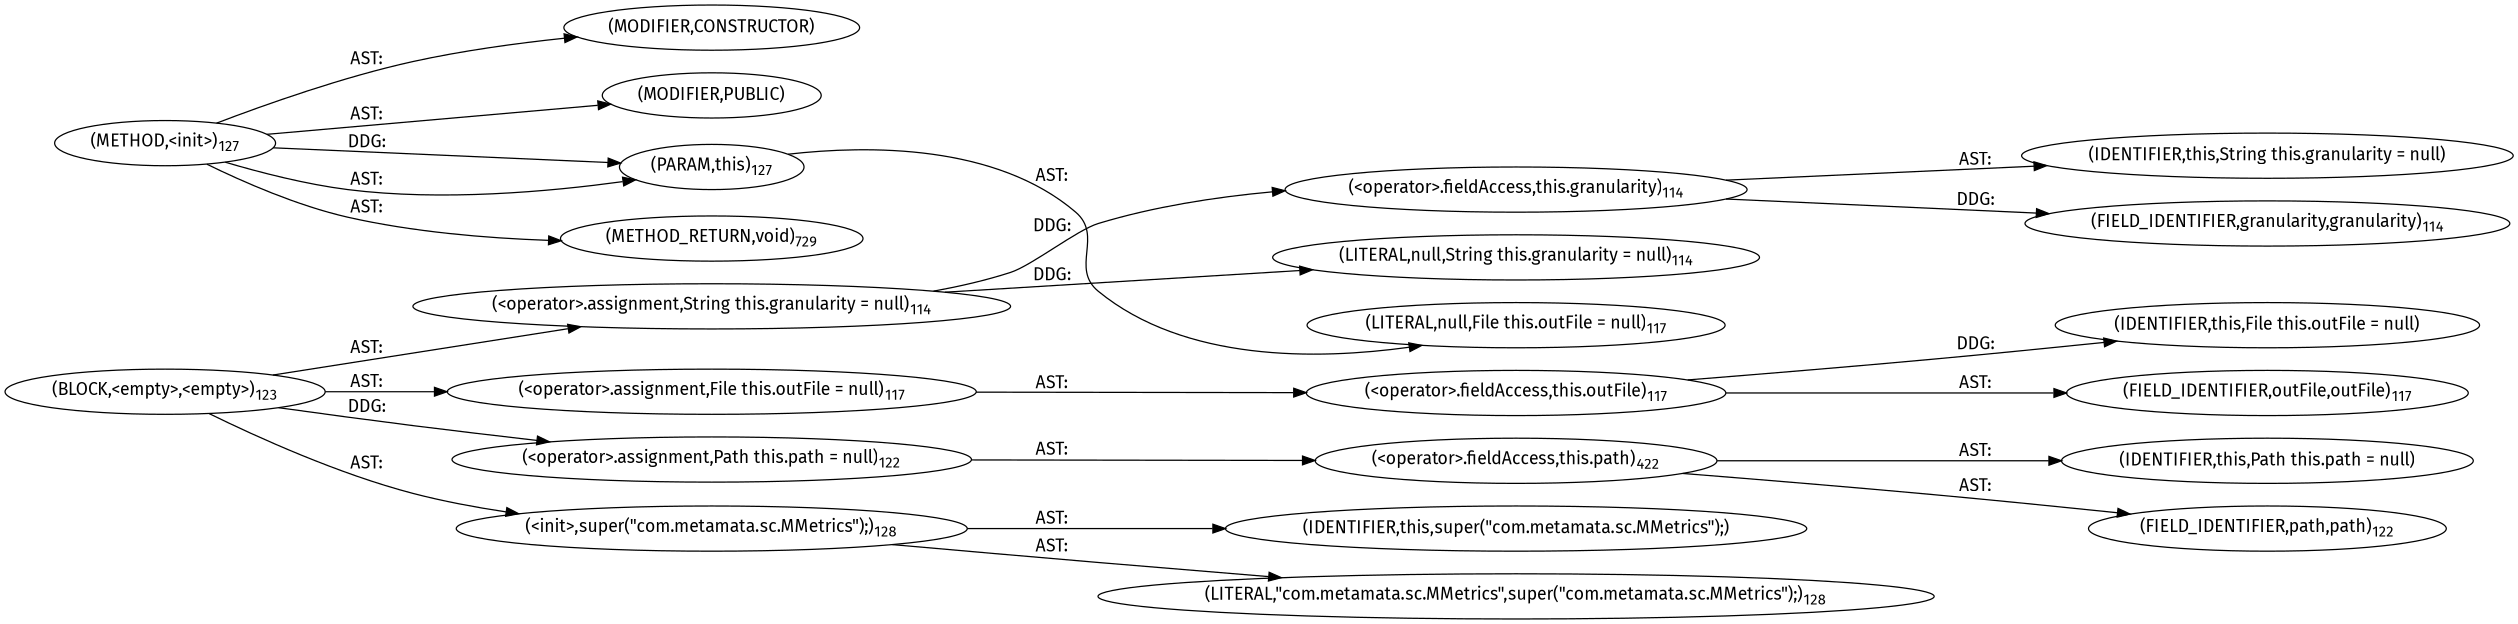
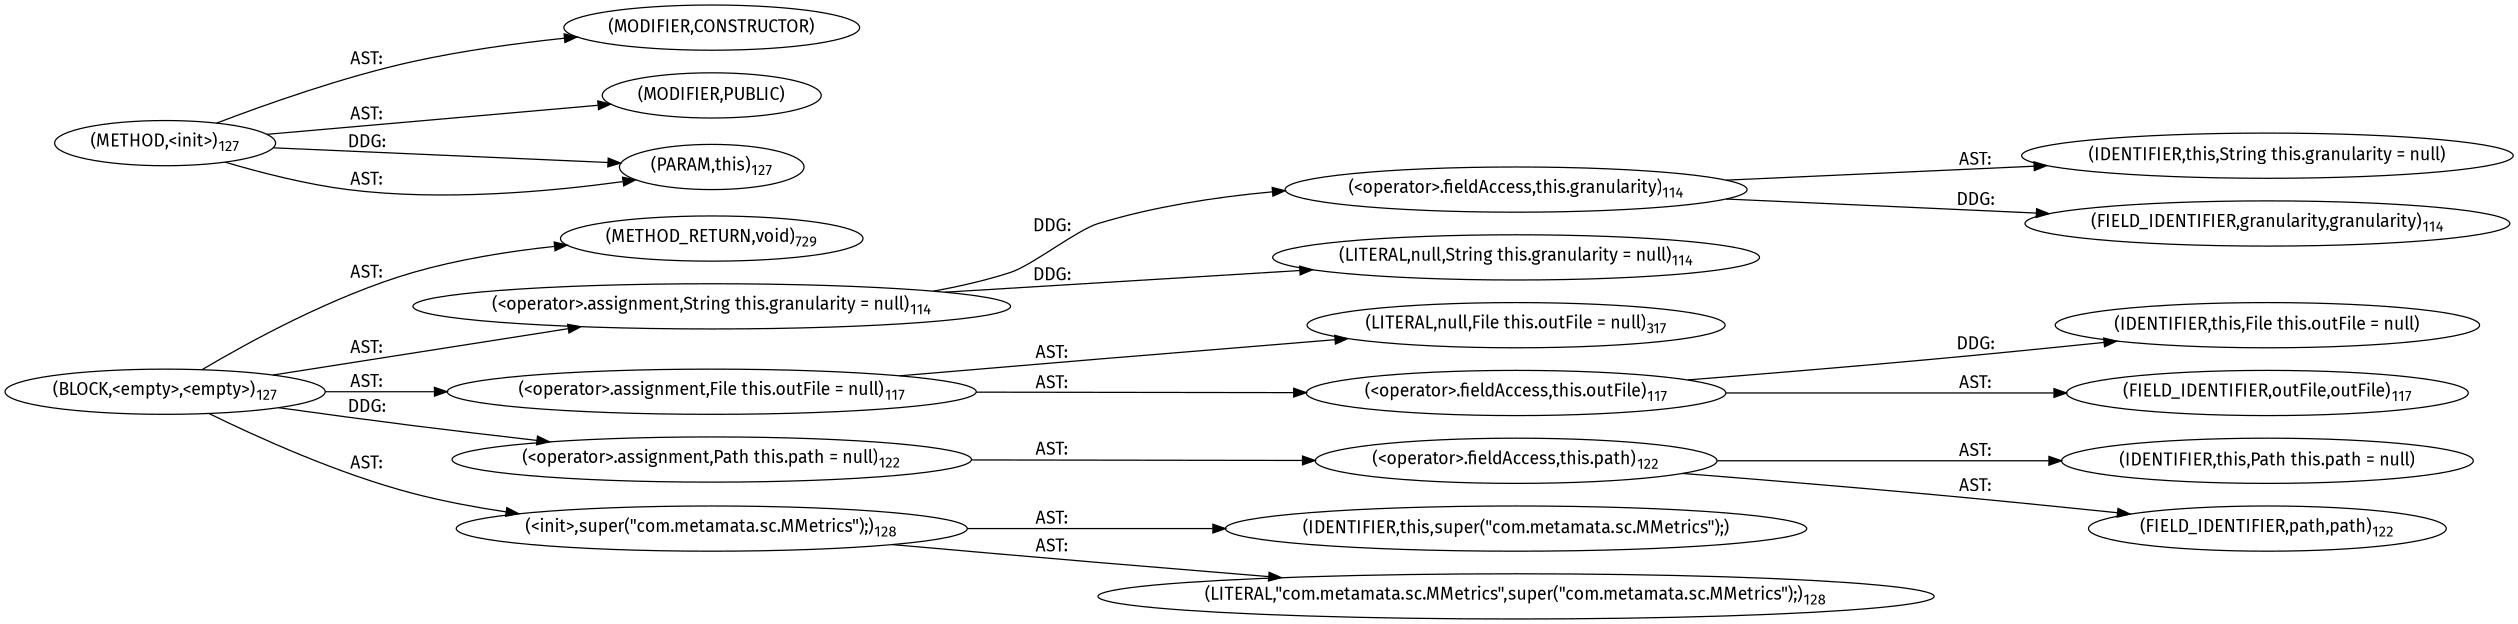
  digraph {
    fontname="Fira Sans"
    rankdir=LR
    node [fontname="Fira Sans"]
    edge [fontname="Fira Sans"]
    n1 [label=<(METHOD,&lt;init&gt;)<SUB>127</SUB>>]
    n2 [label=<(PARAM,this)<SUB>127</SUB>>]
    n3 [label=<(MODIFIER,CONSTRUCTOR)>]
    n4 [label=<(MODIFIER,PUBLIC)>]
    n5 [label=<(METHOD_RETURN,void)<SUB>729</SUB>>]
-   n6 [label=<(BLOCK,&lt;empty&gt;,&lt;empty&gt;)<SUB>123</SUB>>]
+   n6 [label=<(BLOCK,&lt;empty&gt;,&lt;empty&gt;)<SUB>127</SUB>>]
    n7 [label=<(&lt;operator&gt;.assignment,String this.granularity = null)<SUB>114</SUB>>]
    n8 [label=<(&lt;operator&gt;.assignment,File this.outFile = null)<SUB>117</SUB>>]
    n9 [label=<(&lt;operator&gt;.assignment,Path this.path = null)<SUB>122</SUB>>]
    n10 [label=<(&lt;init&gt;,super(&quot;com.metamata.sc.MMetrics&quot;);)<SUB>128</SUB>>]
    n11 [label=<(&lt;operator&gt;.fieldAccess,this.granularity)<SUB>114</SUB>>]
    n12 [label=<(LITERAL,null,String this.granularity = null)<SUB>114</SUB>>]
    n13 [label=<(&lt;operator&gt;.fieldAccess,this.outFile)<SUB>117</SUB>>]
-   n14 [label=<(LITERAL,null,File this.outFile = null)<SUB>117</SUB>>]
-   n15 [label=<(&lt;operator&gt;.fieldAccess,this.path)<SUB>422</SUB>>]
+   n14 [label=<(LITERAL,null,File this.outFile = null)<SUB>317</SUB>>]
+   n15 [label=<(&lt;operator&gt;.fieldAccess,this.path)<SUB>122</SUB>>]
    n16 [label=<(IDENTIFIER,this,super(&quot;com.metamata.sc.MMetrics&quot;);)>]
    n17 [label=<(LITERAL,&quot;com.metamata.sc.MMetrics&quot;,super(&quot;com.metamata.sc.MMetrics&quot;);)<SUB>128</SUB>>]
    n18 [label=<(IDENTIFIER,this,String this.granularity = null)>]
    n19 [label=<(FIELD_IDENTIFIER,granularity,granularity)<SUB>114</SUB>>]
    n20 [label=<(IDENTIFIER,this,File this.outFile = null)>]
    n21 [label=<(FIELD_IDENTIFIER,outFile,outFile)<SUB>117</SUB>>]
    n22 [label=<(IDENTIFIER,this,Path this.path = null)>]
    n23 [label=<(FIELD_IDENTIFIER,path,path)<SUB>122</SUB>>]
    n1 -> n2 [label="AST: "]
    n1 -> n2 [label="DDG: "]
    n1 -> n3 [label="AST: "]
    n1 -> n4 [label="AST: "]
-   n1 -> n5 [label="AST: "]
+   n6 -> n5 [label="AST: "]
    n6 -> n7 [label="AST: "]
    n6 -> n8 [label="AST: "]
    n6 -> n9 [label="DDG: "]
    n6 -> n10 [label="AST: "]
    n7 -> n11 [label="DDG: "]
    n7 -> n12 [label="DDG: "]
    n8 -> n13 [label="AST: "]
-   n2 -> n14 [label="AST: "]
+   n8 -> n14 [label="AST: "]
    n9 -> n15 [label="AST: "]
    n10 -> n16 [label="AST: "]
    n10 -> n17 [label="AST: "]
    n11 -> n18 [label="AST: "]
    n11 -> n19 [label="DDG: "]
    n13 -> n20 [label="DDG: "]
    n13 -> n21 [label="AST: "]
    n15 -> n22 [label="AST: "]
    n15 -> n23 [label="AST: "]
  }
